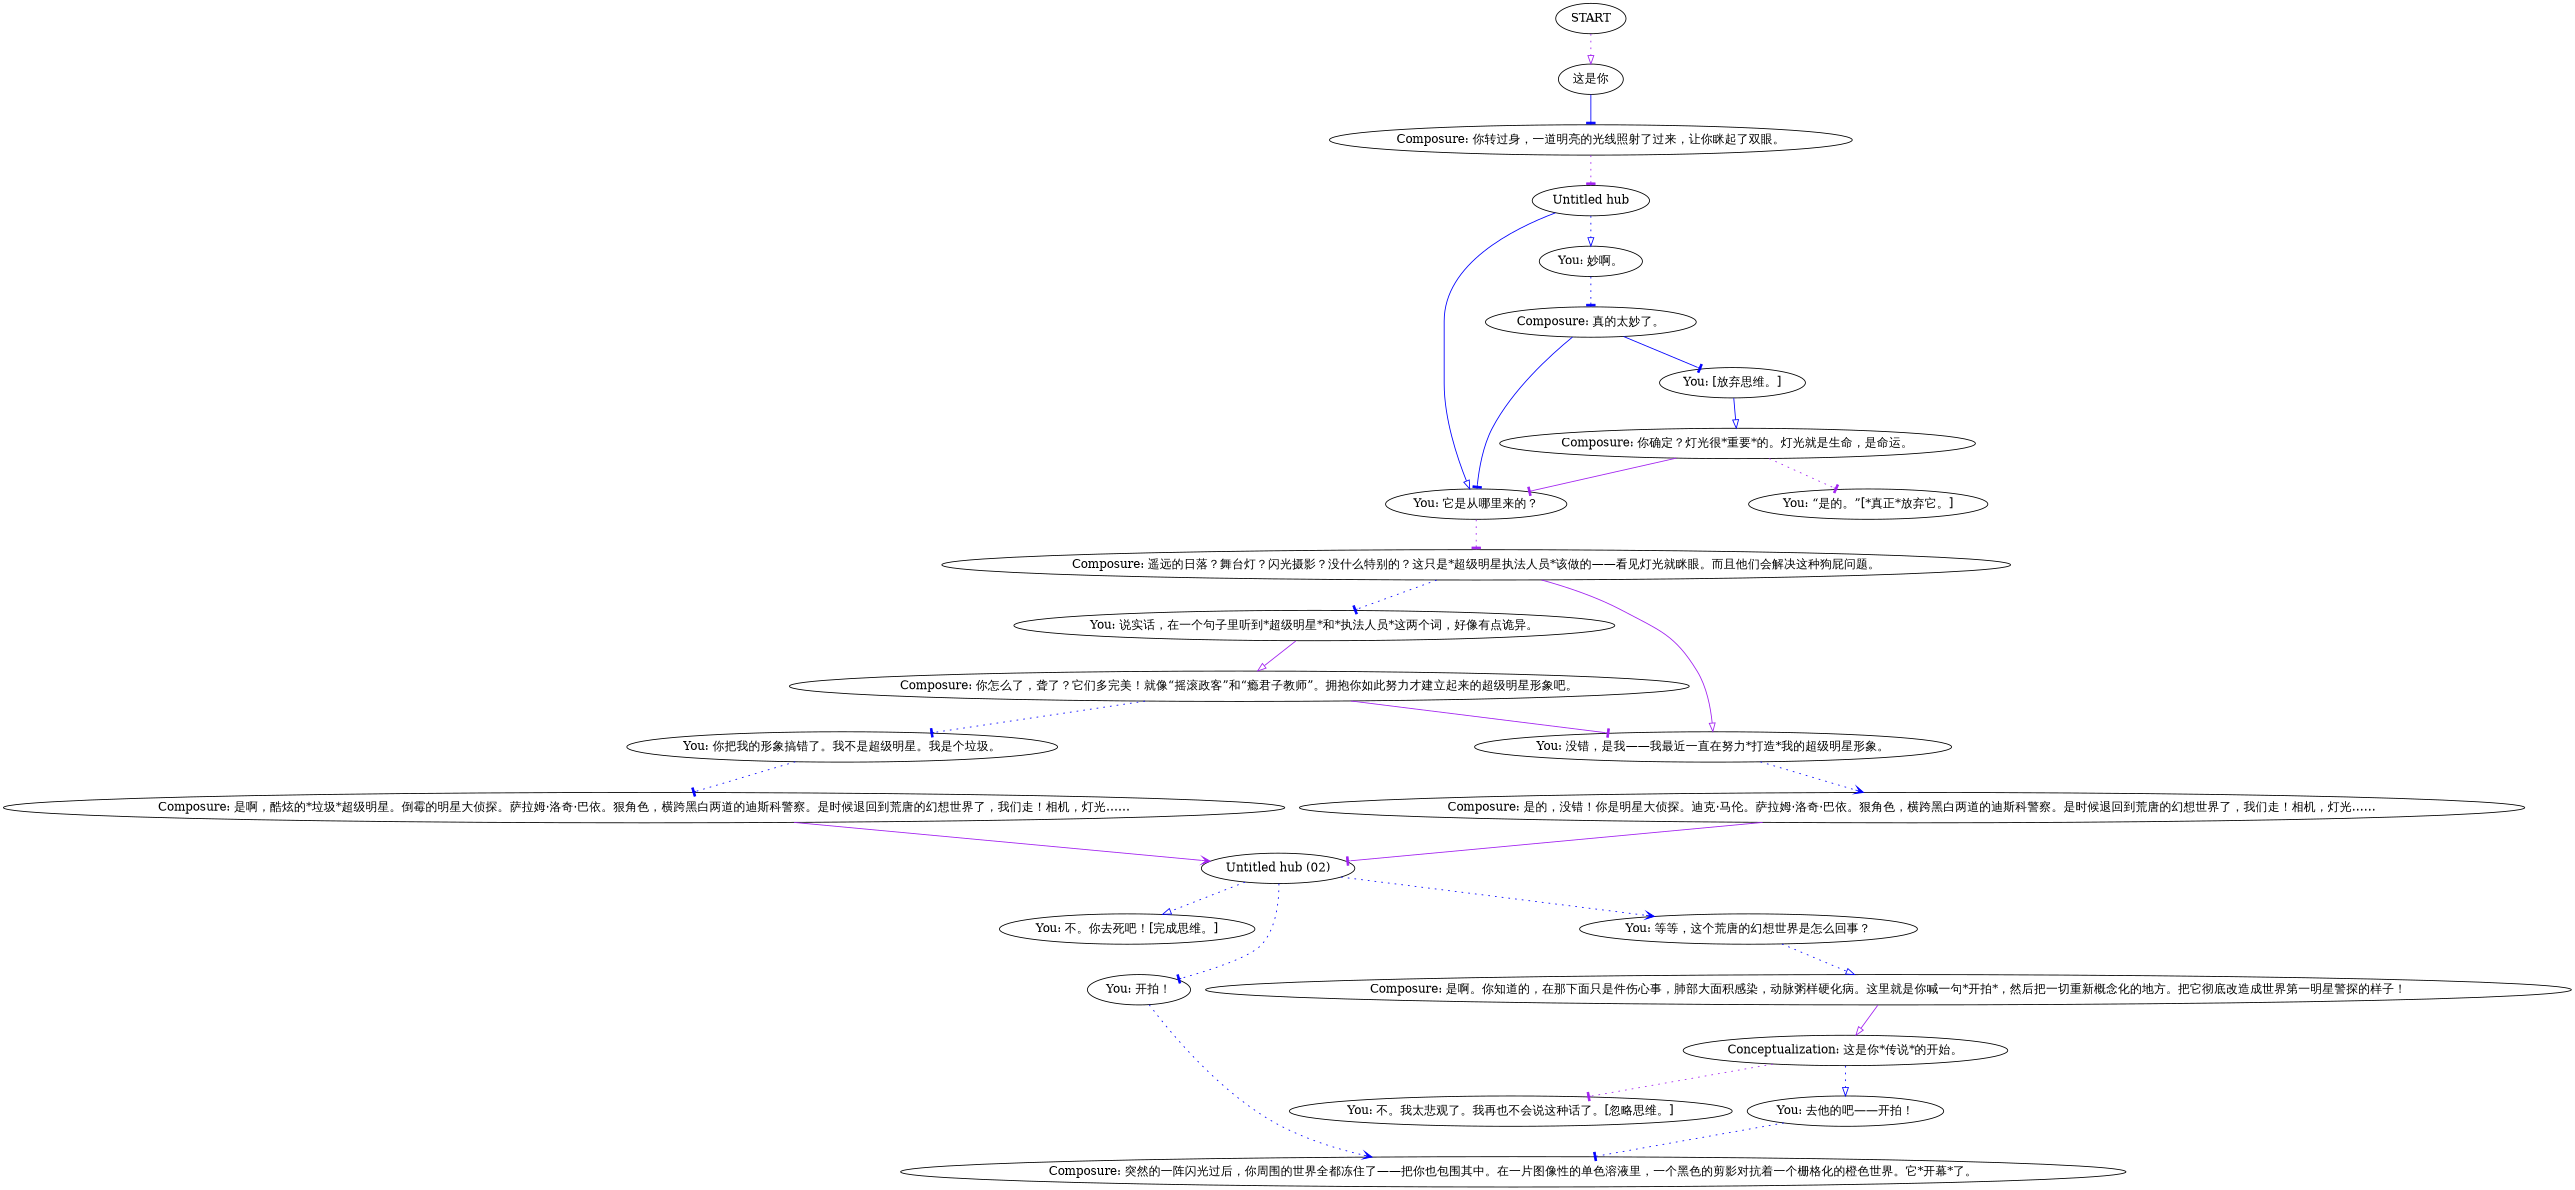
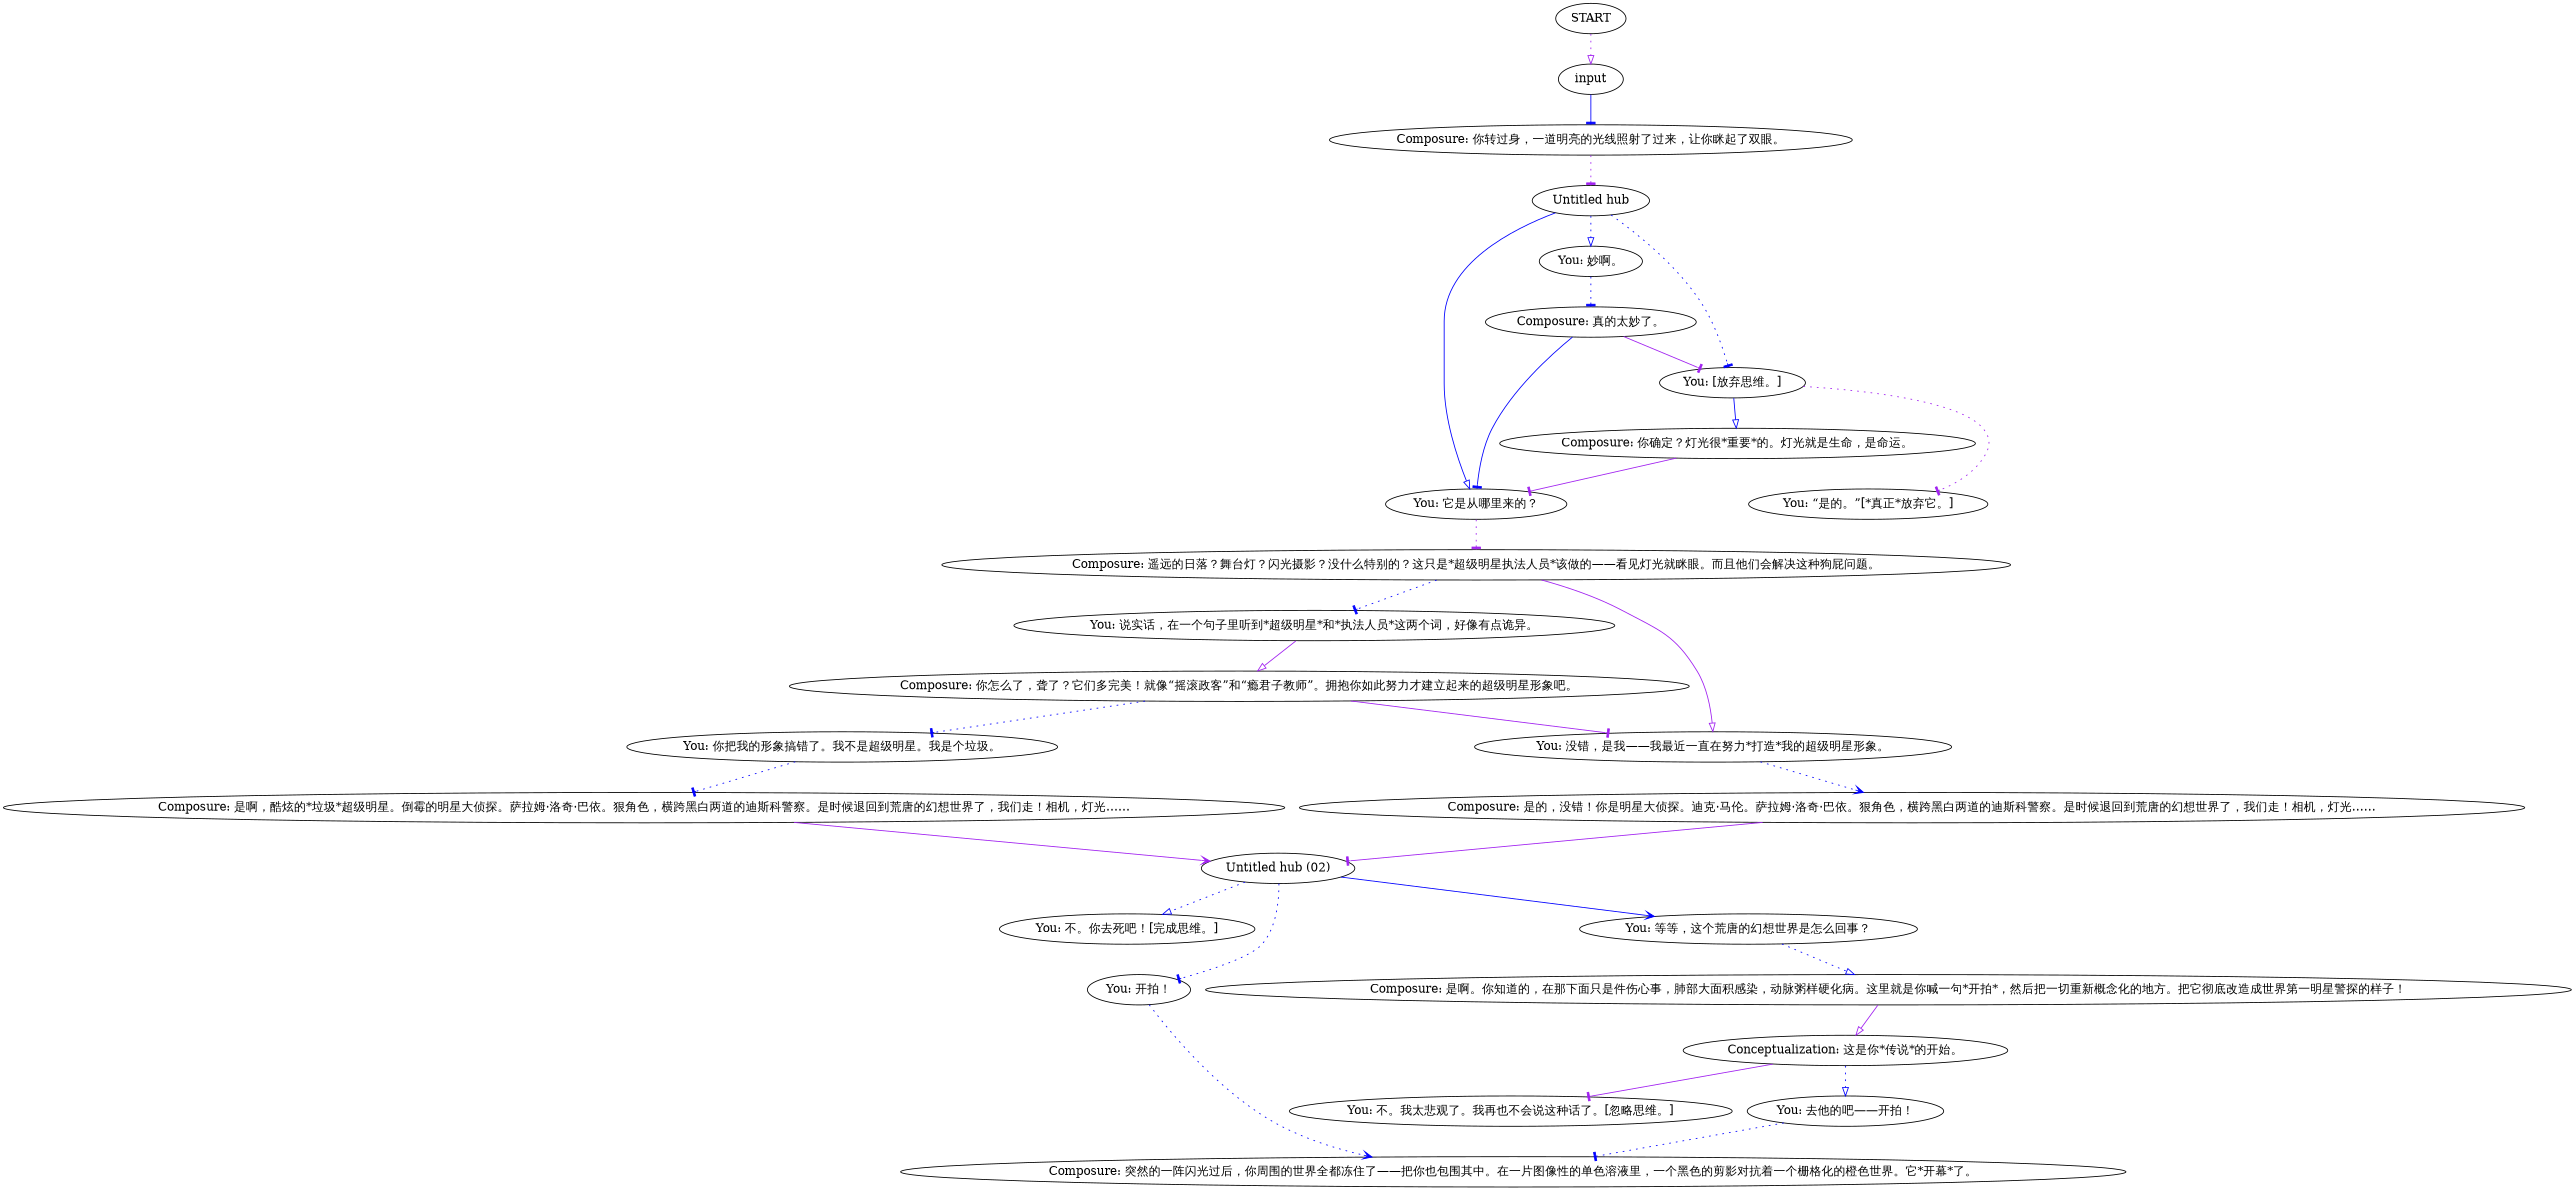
  digraph {
    edge [arrowhead=tee color=blue style=dotted]
    n1 [label=START]
-   n2 [label="这是你"]
+   n2 [label=input]
    n3 [label="Composure: 你转过身，一道明亮的光线照射了过来，让你眯起了双眼。"]
    n4 [label="Untitled hub"]
    n5 [label="You: 它是从哪里来的？"]
    n6 [label="You: [放弃思维。]"]
    n7 [label="You: 妙啊。"]
    n8 [label="Composure: 遥远的日落？舞台灯？闪光摄影？没什么特别的？这只是*超级明星执法人员*该做的——看见灯光就眯眼。而且他们会解决这种狗屁问题。"]
    n9 [label="Composure: 你确定？灯光很*重要*的。灯光就是生命，是命运。"]
    n10 [label="Composure: 真的太妙了。"]
    n11 [label="You: 不。我太悲观了。我再也不会说这种话了。[忽略思维。]"]
    n12 [label="You: 去他的吧——开拍！"]
    n13 [label="Composure: 突然的一阵闪光过后，你周围的世界全都冻住了——把你也包围其中。在一片图像性的单色溶液里，一个黑色的剪影对抗着一个栅格化的橙色世界。它*开幕*了。"]
    n14 [label="You: 说实话，在一个句子里听到*超级明星*和*执法人员*这两个词，好像有点诡异。"]
    n15 [label="Composure: 你怎么了，聋了？它们多完美！就像“摇滚政客”和“瘾君子教师”。拥抱你如此努力才建立起来的超级明星形象吧。"]
    n16 [label="You: 你把我的形象搞错了。我不是超级明星。我是个垃圾。"]
    n17 [label="You: 没错，是我——我最近一直在努力*打造*我的超级明星形象。"]
    n18 [label="You: “是的。”[*真正*放弃它。]"]
    n19 [label="You: 不。你去死吧！[完成思维。]"]
    n20 [label="Composure: 是的，没错！你是明星大侦探。迪克·马伦。萨拉姆·洛奇·巴依。狠角色，横跨黑白两道的迪斯科警察。是时候退回到荒唐的幻想世界了，我们走！相机，灯光……"]
    n21 [label="Untitled hub (02)"]
    n22 [label="You: 等等，这个荒唐的幻想世界是怎么回事？"]
    n23 [label="You: 开拍！"]
    n24 [label="Composure: 是啊，酷炫的*垃圾*超级明星。倒霉的明星大侦探。萨拉姆·洛奇·巴依。狠角色，横跨黑白两道的迪斯科警察。是时候退回到荒唐的幻想世界了，我们走！相机，灯光……"]
    n25 [label="Conceptualization: 这是你*传说*的开始。"]
    n26 [label="Composure: 是啊。你知道的，在那下面只是件伤心事，肺部大面积感染，动脉粥样硬化病。这里就是你喊一句*开拍*，然后把一切重新概念化的地方。把它彻底改造成世界第一明星警探的样子！"]
    n1 -> n2 [arrowhead=onormal color=purple]
    n2 -> n3 [style=solid]
    n3 -> n4 [color=purple]
    n4 -> n5 [arrowhead=onormal style=solid]
+   n4 -> n6
    n4 -> n7 [arrowhead=onormal]
    n5 -> n8 [color=purple]
    n6 -> n9 [arrowhead=onormal style=solid]
    n7 -> n10
    n8 -> n14
    n8 -> n17 [arrowhead=onormal color=purple style=solid]
    n9 -> n5 [color=purple style=solid]
-   n9 -> n18 [color=purple]
+   n6 -> n18 [color=purple]
    n10 -> n5 [style=solid]
-   n10 -> n6 [style=solid]
+   n10 -> n6 [color=purple style=solid]
    n12 -> n13
    n14 -> n15 [arrowhead=onormal color=purple style=solid]
    n15 -> n16
    n15 -> n17 [color=purple style=solid]
    n16 -> n24
    n17 -> n20 [arrowhead=vee]
    n20 -> n21 [color=purple style=solid]
    n21 -> n19 [arrowhead=onormal]
-   n21 -> n22 [arrowhead=vee]
+   n21 -> n22 [arrowhead=vee style=solid]
    n21 -> n23
    n22 -> n26 [arrowhead=onormal]
    n23 -> n13 [arrowhead=vee]
    n24 -> n21 [arrowhead=vee color=purple style=solid]
-   n25 -> n11 [color=purple]
+   n25 -> n11 [color=purple style=solid]
    n25 -> n12 [arrowhead=onormal]
    n26 -> n25 [arrowhead=onormal color=purple style=solid]
  }
